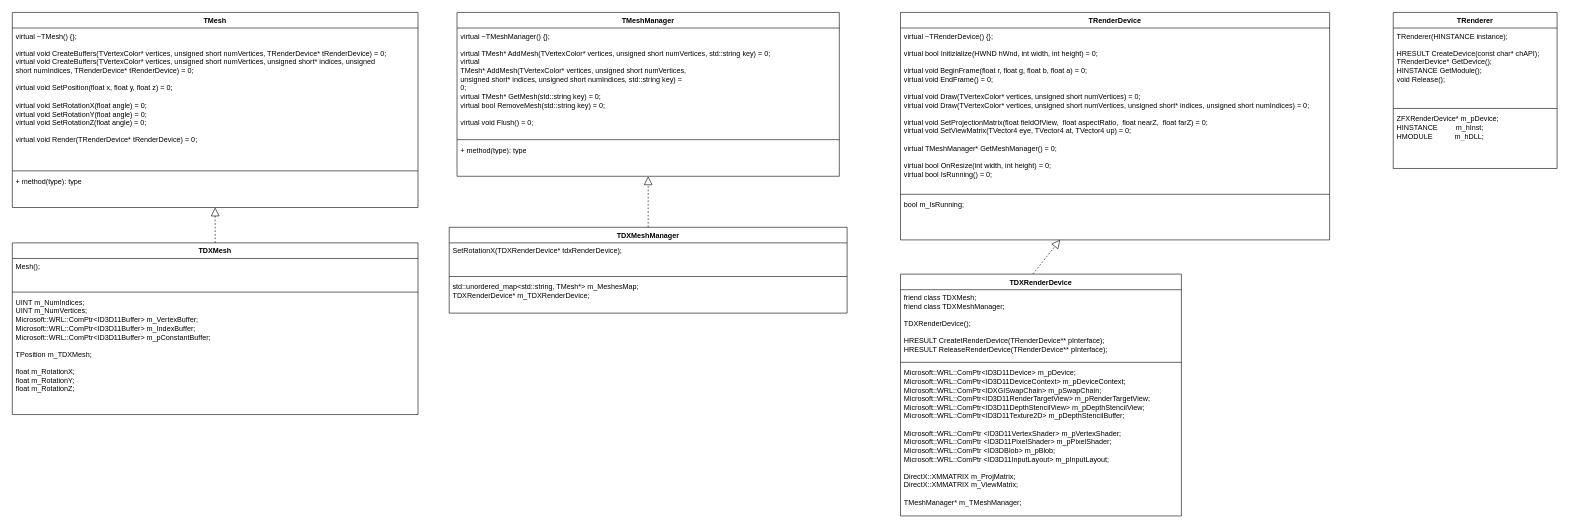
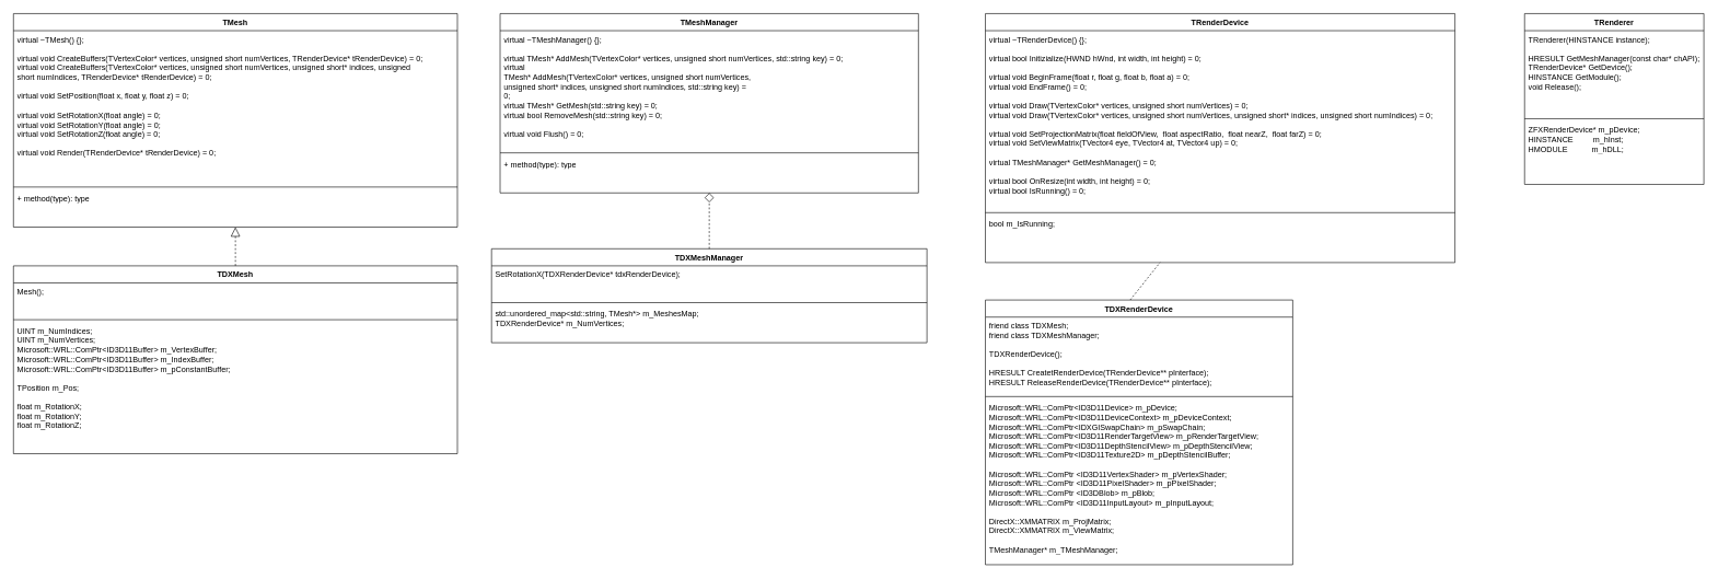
  <mxCell id="0" />
  <mxCell id="1" parent="0" />
  <mxCell id="2" value="TRenderDevice" style="swimlane;fontStyle=1;align=center;verticalAlign=top;childLayout=stackLayout;horizontal=1;startSize=26;horizontalStack=0;resizeParent=1;resizeParentMax=0;resizeLast=0;collapsible=1;marginBottom=0;whiteSpace=wrap;html=1;" parent="1" vertex="1"><mxGeometry x="1500" y="20" width="715" height="379" as="geometry" /></mxCell>
  <mxCell id="3" value="&lt;div&gt;virtual ~TRenderDevice() {};&lt;br&gt;&lt;/div&gt;&lt;div&gt;&lt;br&gt;&lt;/div&gt;&lt;div&gt;virtual bool Initizialize(HWND hWnd, int width, int height) = 0;&lt;/div&gt;&lt;div&gt;&lt;br&gt;&lt;/div&gt;&lt;div&gt;virtual void BeginFrame(float r, float g, float b, float a) = 0;&lt;/div&gt;&lt;div&gt;virtual void EndFrame() = 0;&lt;/div&gt;&lt;div&gt;&lt;br&gt;&lt;/div&gt;&lt;div&gt;virtual void Draw(TVertexColor* vertices, unsigned short numVertices) = 0;&lt;br&gt;&lt;/div&gt;&lt;div&gt;virtual void Draw(TVertexColor* vertices, unsigned short numVertices, unsigned short* indices, unsigned short numIndices) = 0;&lt;br&gt;&lt;/div&gt;&lt;div&gt;&lt;br&gt;&lt;/div&gt;&lt;div&gt;virtual void SetProjectionMatrix(float fieldOfView,&amp;nbsp; float aspectRatio,&amp;nbsp; float nearZ,&amp;nbsp; float farZ) = 0;&lt;/div&gt;&lt;div&gt;virtual void SetViewMatrix(TVector4 eye, TVector4 at, TVector4 up) = 0;&lt;br&gt;&lt;/div&gt;&lt;div&gt;&lt;br&gt;&lt;/div&gt;&lt;div&gt;virtual TMeshManager* GetMeshManager() = 0;&lt;br&gt;&lt;/div&gt;&lt;div&gt;&lt;br&gt;&lt;/div&gt;&lt;div&gt;virtual bool OnResize(int width, int height) = 0;&lt;/div&gt;&lt;div&gt;virtual bool IsRunning() = 0;&lt;/div&gt;&lt;div&gt;&lt;br&gt;&lt;/div&gt;" style="text;strokeColor=none;fillColor=none;align=left;verticalAlign=top;spacingLeft=4;spacingRight=4;overflow=hidden;rotatable=0;points=[[0,0.5],[1,0.5]];portConstraint=eastwest;whiteSpace=wrap;html=1;" parent="2" vertex="1"><mxGeometry y="26" width="715" height="273" as="geometry" /></mxCell>
  <mxCell id="4" value="" style="line;strokeWidth=1;fillColor=none;align=left;verticalAlign=middle;spacingTop=-1;spacingLeft=3;spacingRight=3;rotatable=0;labelPosition=right;points=[];portConstraint=eastwest;strokeColor=inherit;" parent="2" vertex="1"><mxGeometry y="299" width="715" height="8" as="geometry" /></mxCell>
  <mxCell id="5" value="&lt;div&gt;bool m_IsRunning;&lt;br&gt;&lt;/div&gt;" style="text;strokeColor=none;fillColor=none;align=left;verticalAlign=top;spacingLeft=4;spacingRight=4;overflow=hidden;rotatable=0;points=[[0,0.5],[1,0.5]];portConstraint=eastwest;whiteSpace=wrap;html=1;" parent="2" vertex="1"><mxGeometry y="307" width="715" height="72" as="geometry" /></mxCell>
- <mxCell id="6" value="" style="endArrow=block;dashed=1;endFill=0;endSize=12;html=1;rounded=0;entryX=0.372;entryY=0.997;entryDx=0;entryDy=0;entryPerimeter=0;exitX=0.471;exitY=0;exitDx=0;exitDy=0;exitPerimeter=0;" parent="1" source="7" target="5" edge="1"><mxGeometry width="160" relative="1" as="geometry"><mxPoint x="1769" y="478" as="sourcePoint" /><mxPoint x="1950" y="269" as="targetPoint" /></mxGeometry></mxCell>
+ <mxCell id="6" value="" style="endArrow=none;dashed=1;endFill=0;endSize=12;html=1;rounded=0;entryX=0.372;entryY=0.997;entryDx=0;entryDy=0;entryPerimeter=0;exitX=0.471;exitY=0;exitDx=0;exitDy=0;exitPerimeter=0;" parent="1" source="7" target="5" edge="1"><mxGeometry width="160" relative="1" as="geometry"><mxPoint x="1769" y="478" as="sourcePoint" /><mxPoint x="1950" y="269" as="targetPoint" /></mxGeometry></mxCell>
  <mxCell id="7" value="TDXRenderDevice" style="swimlane;fontStyle=1;align=center;verticalAlign=top;childLayout=stackLayout;horizontal=1;startSize=26;horizontalStack=0;resizeParent=1;resizeParentMax=0;resizeLast=0;collapsible=1;marginBottom=0;whiteSpace=wrap;html=1;" parent="1" vertex="1"><mxGeometry x="1500" y="456" width="468" height="403" as="geometry" /></mxCell>
  <mxCell id="8" value="&lt;div&gt;friend class TDXMesh;&lt;/div&gt;&lt;div&gt;friend class TDXMeshManager;&lt;br&gt;&lt;/div&gt;&lt;div&gt;&lt;br&gt;&lt;/div&gt;&lt;div&gt;TDXRenderDevice();&lt;br&gt;&lt;/div&gt;&lt;div&gt;&lt;br&gt;&lt;/div&gt;&lt;div&gt;HRESULT CreatetRenderDevice(TRenderDevice** pInterface);&amp;nbsp;&amp;nbsp;&amp;nbsp;&amp;nbsp;&lt;/div&gt;&lt;div&gt;HRESULT ReleaseRenderDevice(TRenderDevice** pInterface);&lt;br&gt;&lt;br&gt;&lt;/div&gt;" style="text;strokeColor=none;fillColor=none;align=left;verticalAlign=top;spacingLeft=4;spacingRight=4;overflow=hidden;rotatable=0;points=[[0,0.5],[1,0.5]];portConstraint=eastwest;whiteSpace=wrap;html=1;" parent="7" vertex="1"><mxGeometry y="26" width="468" height="117" as="geometry" /></mxCell>
  <mxCell id="9" value="" style="line;strokeWidth=1;fillColor=none;align=left;verticalAlign=middle;spacingTop=-1;spacingLeft=3;spacingRight=3;rotatable=0;labelPosition=right;points=[];portConstraint=eastwest;strokeColor=inherit;" parent="7" vertex="1"><mxGeometry y="143" width="468" height="8" as="geometry" /></mxCell>
  <mxCell id="10" value="&lt;div&gt;Microsoft::WRL::ComPtr&amp;lt;ID3D11Device&amp;gt; m_pDevice; Microsoft::WRL::ComPtr&amp;lt;ID3D11DeviceContext&amp;gt; m_pDeviceContext; Microsoft::WRL::ComPtr&amp;lt;IDXGISwapChain&amp;gt; m_pSwapChain; Microsoft::WRL::ComPtr&amp;lt;ID3D11RenderTargetView&amp;gt; m_pRenderTargetView; Microsoft::WRL::ComPtr&amp;lt;ID3D11DepthStencilView&amp;gt; m_pDepthStencilView; Microsoft::WRL::ComPtr&amp;lt;ID3D11Texture2D&amp;gt; m_pDepthStencilBuffer;&lt;/div&gt;&lt;div&gt;&lt;br&gt;&lt;/div&gt;&lt;div&gt;Microsoft::WRL::ComPtr &amp;lt;ID3D11VertexShader&amp;gt; m_pVertexShader;&lt;br&gt;Microsoft::WRL::ComPtr &amp;lt;ID3D11PixelShader&amp;gt; m_pPixelShader;&lt;br&gt;Microsoft::WRL::ComPtr &amp;lt;ID3DBlob&amp;gt; m_pBlob;&lt;br&gt;Microsoft::WRL::ComPtr &amp;lt;ID3D11InputLayout&amp;gt; m_pInputLayout;&lt;br&gt;&lt;/div&gt;&lt;div&gt;&lt;br&gt;&lt;/div&gt;&lt;div&gt;DirectX::XMMATRIX m_ProjMatrix;&lt;/div&gt;&lt;div&gt;DirectX::XMMATRIX m_ViewMatrix;&lt;br&gt;&lt;/div&gt;&lt;div&gt;&lt;br&gt;&lt;/div&gt;&lt;div&gt;TMeshManager* m_TMeshManager;&lt;br&gt;&lt;/div&gt;" style="text;strokeColor=none;fillColor=none;align=left;verticalAlign=top;spacingLeft=4;spacingRight=4;overflow=hidden;rotatable=0;points=[[0,0.5],[1,0.5]];portConstraint=eastwest;whiteSpace=wrap;html=1;" parent="7" vertex="1"><mxGeometry y="151" width="468" height="252" as="geometry" /></mxCell>
  <mxCell id="11" value="TRenderer" style="swimlane;fontStyle=1;align=center;verticalAlign=top;childLayout=stackLayout;horizontal=1;startSize=26;horizontalStack=0;resizeParent=1;resizeParentMax=0;resizeLast=0;collapsible=1;marginBottom=0;whiteSpace=wrap;html=1;" parent="1" vertex="1"><mxGeometry x="2321" y="20" width="273" height="260" as="geometry" /></mxCell>
- <mxCell id="12" value="&lt;div&gt;TRenderer(HINSTANCE instance);&lt;/div&gt;&lt;div&gt;&lt;br&gt;&lt;/div&gt;&lt;div&gt;HRESULT CreateDevice(const char* chAPI);&lt;/div&gt;&lt;div&gt;TRenderDevice* GetDevice();&lt;/div&gt;&lt;div&gt;HINSTANCE GetModule();&lt;/div&gt;&lt;div&gt;void Release();&lt;br&gt;&lt;/div&gt;" style="text;strokeColor=none;fillColor=none;align=left;verticalAlign=top;spacingLeft=4;spacingRight=4;overflow=hidden;rotatable=0;points=[[0,0.5],[1,0.5]];portConstraint=eastwest;whiteSpace=wrap;html=1;" parent="11" vertex="1"><mxGeometry y="26" width="273" height="130" as="geometry" /></mxCell>
+ <mxCell id="12" value="&lt;div&gt;TRenderer(HINSTANCE instance);&lt;/div&gt;&lt;div&gt;&lt;br&gt;&lt;/div&gt;&lt;div&gt;HRESULT GetMeshManager(const char* chAPI);&lt;/div&gt;&lt;div&gt;TRenderDevice* GetDevice();&lt;/div&gt;&lt;div&gt;HINSTANCE GetModule();&lt;/div&gt;&lt;div&gt;void Release();&lt;br&gt;&lt;/div&gt;" style="text;strokeColor=none;fillColor=none;align=left;verticalAlign=top;spacingLeft=4;spacingRight=4;overflow=hidden;rotatable=0;points=[[0,0.5],[1,0.5]];portConstraint=eastwest;whiteSpace=wrap;html=1;" parent="11" vertex="1"><mxGeometry y="26" width="273" height="130" as="geometry" /></mxCell>
  <mxCell id="13" value="" style="line;strokeWidth=1;fillColor=none;align=left;verticalAlign=middle;spacingTop=-1;spacingLeft=3;spacingRight=3;rotatable=0;labelPosition=right;points=[];portConstraint=eastwest;strokeColor=inherit;" parent="11" vertex="1"><mxGeometry y="156" width="273" height="8" as="geometry" /></mxCell>
  <mxCell id="14" value="ZFXRenderDevice* m_pDevice;&lt;br&gt;HINSTANCE&amp;nbsp;&amp;nbsp;&amp;nbsp;&amp;nbsp;&amp;nbsp;&amp;nbsp;&amp;nbsp;&amp;nbsp; m_hInst;&lt;br&gt;HMODULE&amp;nbsp;&amp;nbsp;&amp;nbsp;&amp;nbsp;&amp;nbsp;&amp;nbsp;&amp;nbsp;&amp;nbsp;&amp;nbsp;&amp;nbsp; m_hDLL;" style="text;strokeColor=none;fillColor=none;align=left;verticalAlign=top;spacingLeft=4;spacingRight=4;overflow=hidden;rotatable=0;points=[[0,0.5],[1,0.5]];portConstraint=eastwest;whiteSpace=wrap;html=1;" parent="11" vertex="1"><mxGeometry y="164" width="273" height="96" as="geometry" /></mxCell>
  <mxCell id="15" value="TDXMesh" style="swimlane;fontStyle=1;align=center;verticalAlign=top;childLayout=stackLayout;horizontal=1;startSize=26;horizontalStack=0;resizeParent=1;resizeParentMax=0;resizeLast=0;collapsible=1;marginBottom=0;whiteSpace=wrap;html=1;" parent="1" vertex="1"><mxGeometry x="20" y="404" width="676" height="286" as="geometry" /></mxCell>
  <mxCell id="16" value="Mesh();" style="text;strokeColor=none;fillColor=none;align=left;verticalAlign=top;spacingLeft=4;spacingRight=4;overflow=hidden;rotatable=0;points=[[0,0.5],[1,0.5]];portConstraint=eastwest;whiteSpace=wrap;html=1;" parent="15" vertex="1"><mxGeometry y="26" width="676" height="52" as="geometry" /></mxCell>
  <mxCell id="17" value="" style="line;strokeWidth=1;fillColor=none;align=left;verticalAlign=middle;spacingTop=-1;spacingLeft=3;spacingRight=3;rotatable=0;labelPosition=right;points=[];portConstraint=eastwest;strokeColor=inherit;" parent="15" vertex="1"><mxGeometry y="78" width="676" height="8" as="geometry" /></mxCell>
- <mxCell id="18" value="&lt;div&gt;UINT m_NumIndices;&lt;br&gt;UINT m_NumVertices;&lt;br&gt;&lt;/div&gt;&lt;div&gt;Microsoft::WRL::ComPtr&amp;lt;ID3D11Buffer&amp;gt; m_VertexBuffer;&lt;/div&gt;&lt;div&gt;Microsoft::WRL::ComPtr&amp;lt;ID3D11Buffer&amp;gt; m_IndexBuffer;&lt;/div&gt;&lt;div&gt;Microsoft::WRL::ComPtr&amp;lt;ID3D11Buffer&amp;gt; m_pConstantBuffer;&lt;br&gt;&lt;/div&gt;&lt;div&gt;&lt;br&gt;&lt;/div&gt;&lt;div&gt;TPosition m_TDXMesh;&lt;br&gt;&lt;/div&gt;&lt;div&gt;&lt;br&gt;&lt;/div&gt;&lt;div&gt;float m_RotationX;&lt;/div&gt;&lt;div&gt;float m_RotationY;&lt;/div&gt;&lt;div&gt;float m_RotationZ;&lt;/div&gt;" style="text;strokeColor=none;fillColor=none;align=left;verticalAlign=top;spacingLeft=4;spacingRight=4;overflow=hidden;rotatable=0;points=[[0,0.5],[1,0.5]];portConstraint=eastwest;whiteSpace=wrap;html=1;" parent="15" vertex="1"><mxGeometry y="86" width="676" height="200" as="geometry" /></mxCell>
+ <mxCell id="18" value="&lt;div&gt;UINT m_NumIndices;&lt;br&gt;UINT m_NumVertices;&lt;br&gt;&lt;/div&gt;&lt;div&gt;Microsoft::WRL::ComPtr&amp;lt;ID3D11Buffer&amp;gt; m_VertexBuffer;&lt;/div&gt;&lt;div&gt;Microsoft::WRL::ComPtr&amp;lt;ID3D11Buffer&amp;gt; m_IndexBuffer;&lt;/div&gt;&lt;div&gt;Microsoft::WRL::ComPtr&amp;lt;ID3D11Buffer&amp;gt; m_pConstantBuffer;&lt;br&gt;&lt;/div&gt;&lt;div&gt;&lt;br&gt;&lt;/div&gt;&lt;div&gt;TPosition m_Pos;&lt;br&gt;&lt;/div&gt;&lt;div&gt;&lt;br&gt;&lt;/div&gt;&lt;div&gt;float m_RotationX;&lt;/div&gt;&lt;div&gt;float m_RotationY;&lt;/div&gt;&lt;div&gt;float m_RotationZ;&lt;/div&gt;" style="text;strokeColor=none;fillColor=none;align=left;verticalAlign=top;spacingLeft=4;spacingRight=4;overflow=hidden;rotatable=0;points=[[0,0.5],[1,0.5]];portConstraint=eastwest;whiteSpace=wrap;html=1;" parent="15" vertex="1"><mxGeometry y="86" width="676" height="200" as="geometry" /></mxCell>
  <mxCell id="19" value="TDXMeshManager" style="swimlane;fontStyle=1;align=center;verticalAlign=top;childLayout=stackLayout;horizontal=1;startSize=26;horizontalStack=0;resizeParent=1;resizeParentMax=0;resizeLast=0;collapsible=1;marginBottom=0;whiteSpace=wrap;html=1;" parent="1" vertex="1"><mxGeometry x="748" y="378" width="663" height="143" as="geometry" /></mxCell>
  <mxCell id="20" value="SetRotationX(TDXRenderDevice* tdxRenderDevice);&lt;div&gt;&lt;br/&gt;&lt;/div&gt;" style="text;strokeColor=none;fillColor=none;align=left;verticalAlign=top;spacingLeft=4;spacingRight=4;overflow=hidden;rotatable=0;points=[[0,0.5],[1,0.5]];portConstraint=eastwest;whiteSpace=wrap;html=1;" parent="19" vertex="1"><mxGeometry y="26" width="663" height="52" as="geometry" /></mxCell>
  <mxCell id="21" value="" style="line;strokeWidth=1;fillColor=none;align=left;verticalAlign=middle;spacingTop=-1;spacingLeft=3;spacingRight=3;rotatable=0;labelPosition=right;points=[];portConstraint=eastwest;strokeColor=inherit;" parent="19" vertex="1"><mxGeometry y="78" width="663" height="8" as="geometry" /></mxCell>
- <mxCell id="22" value="&lt;div&gt;std::unordered_map&amp;lt;std::string, TMesh*&amp;gt; m_MeshesMap;&lt;/div&gt;&lt;div&gt;TDXRenderDevice* m_TDXRenderDevice;&lt;br&gt;&lt;/div&gt;" style="text;strokeColor=none;fillColor=none;align=left;verticalAlign=top;spacingLeft=4;spacingRight=4;overflow=hidden;rotatable=0;points=[[0,0.5],[1,0.5]];portConstraint=eastwest;whiteSpace=wrap;html=1;" parent="19" vertex="1"><mxGeometry y="86" width="663" height="57" as="geometry" /></mxCell>
+ <mxCell id="22" value="&lt;div&gt;std::unordered_map&amp;lt;std::string, TMesh*&amp;gt; m_MeshesMap;&lt;/div&gt;&lt;div&gt;TDXRenderDevice* m_NumVertices;&lt;br&gt;&lt;/div&gt;" style="text;strokeColor=none;fillColor=none;align=left;verticalAlign=top;spacingLeft=4;spacingRight=4;overflow=hidden;rotatable=0;points=[[0,0.5],[1,0.5]];portConstraint=eastwest;whiteSpace=wrap;html=1;" parent="19" vertex="1"><mxGeometry y="86" width="663" height="57" as="geometry" /></mxCell>
  <mxCell id="23" value="TMesh" style="swimlane;fontStyle=1;align=center;verticalAlign=top;childLayout=stackLayout;horizontal=1;startSize=26;horizontalStack=0;resizeParent=1;resizeParentMax=0;resizeLast=0;collapsible=1;marginBottom=0;whiteSpace=wrap;html=1;" parent="1" vertex="1"><mxGeometry x="20" y="20" width="676" height="325" as="geometry" /></mxCell>
  <mxCell id="24" value="&lt;div&gt;virtual ~TMesh() {};&lt;/div&gt;&lt;div&gt;&lt;br&gt;&lt;/div&gt;&lt;div&gt;virtual void CreateBuffers(TVertexColor* vertices, unsigned short numVertices, TRenderDevice* tRenderDevice) = 0;&lt;br&gt;&lt;/div&gt;&lt;div&gt;virtual void CreateBuffers(TVertexColor* vertices, unsigned short numVertices, unsigned short* indices, unsigned&lt;br&gt; short numIndices, TRenderDevice* tRenderDevice) = 0;&lt;/div&gt;&lt;div&gt;&lt;br&gt;&lt;/div&gt;&lt;div&gt;virtual void SetPosition(float x, float y, float z) = 0;&lt;/div&gt;&lt;div&gt;&lt;br&gt;&lt;/div&gt;&lt;div&gt;virtual void SetRotationX(float angle) = 0;&lt;/div&gt;&lt;div&gt;virtual void SetRotationY(float angle) = 0;&lt;/div&gt;&lt;div&gt;virtual void SetRotationZ(float angle) = 0;&lt;/div&gt;&lt;div&gt;&lt;br&gt;&lt;/div&gt;&lt;div&gt;virtual void Render(TRenderDevice* tRenderDevice) = 0;&lt;br&gt;&lt;/div&gt;" style="text;strokeColor=none;fillColor=none;align=left;verticalAlign=top;spacingLeft=4;spacingRight=4;overflow=hidden;rotatable=0;points=[[0,0.5],[1,0.5]];portConstraint=eastwest;whiteSpace=wrap;html=1;" parent="23" vertex="1"><mxGeometry y="26" width="676" height="234" as="geometry" /></mxCell>
  <mxCell id="25" value="" style="line;strokeWidth=1;fillColor=none;align=left;verticalAlign=middle;spacingTop=-1;spacingLeft=3;spacingRight=3;rotatable=0;labelPosition=right;points=[];portConstraint=eastwest;strokeColor=inherit;" parent="23" vertex="1"><mxGeometry y="260" width="676" height="8" as="geometry" /></mxCell>
  <mxCell id="26" value="+ method(type): type" style="text;strokeColor=none;fillColor=none;align=left;verticalAlign=top;spacingLeft=4;spacingRight=4;overflow=hidden;rotatable=0;points=[[0,0.5],[1,0.5]];portConstraint=eastwest;whiteSpace=wrap;html=1;" parent="23" vertex="1"><mxGeometry y="268" width="676" height="57" as="geometry" /></mxCell>
  <mxCell id="27" value="TMeshManager" style="swimlane;fontStyle=1;align=center;verticalAlign=top;childLayout=stackLayout;horizontal=1;startSize=26;horizontalStack=0;resizeParent=1;resizeParentMax=0;resizeLast=0;collapsible=1;marginBottom=0;whiteSpace=wrap;html=1;" parent="1" vertex="1"><mxGeometry x="761" y="20" width="637" height="273" as="geometry" /></mxCell>
  <mxCell id="28" value="&lt;div&gt;virtual ~TMeshManager() {};&lt;br&gt;&lt;/div&gt;&lt;div&gt;&lt;br&gt;&lt;/div&gt;&lt;div&gt;&lt;div&gt;virtual TMesh* AddMesh(TVertexColor* vertices, unsigned short numVertices, std::string key) = 0;&lt;/div&gt;&lt;/div&gt;&lt;div&gt;virtual&lt;br/&gt; TMesh* AddMesh(TVertexColor* vertices, unsigned short numVertices, &lt;br/&gt;unsigned short* indices, unsigned short numIndices, std::string key) = &lt;br/&gt;0;&lt;/div&gt;&lt;div&gt;virtual TMesh* GetMesh(std::string key) = 0;&lt;/div&gt;&lt;div&gt;virtual bool RemoveMesh(std::string key) = 0;&lt;/div&gt;&lt;div&gt;&lt;br&gt;&lt;/div&gt;&lt;div&gt;virtual void Flush() = 0;&lt;br&gt;&lt;/div&gt;" style="text;strokeColor=none;fillColor=none;align=left;verticalAlign=top;spacingLeft=4;spacingRight=4;overflow=hidden;rotatable=0;points=[[0,0.5],[1,0.5]];portConstraint=eastwest;whiteSpace=wrap;html=1;" parent="27" vertex="1"><mxGeometry y="26" width="637" height="182" as="geometry" /></mxCell>
  <mxCell id="29" value="" style="line;strokeWidth=1;fillColor=none;align=left;verticalAlign=middle;spacingTop=-1;spacingLeft=3;spacingRight=3;rotatable=0;labelPosition=right;points=[];portConstraint=eastwest;strokeColor=inherit;" parent="27" vertex="1"><mxGeometry y="208" width="637" height="8" as="geometry" /></mxCell>
  <mxCell id="30" value="+ method(type): type" style="text;strokeColor=none;fillColor=none;align=left;verticalAlign=top;spacingLeft=4;spacingRight=4;overflow=hidden;rotatable=0;points=[[0,0.5],[1,0.5]];portConstraint=eastwest;whiteSpace=wrap;html=1;" parent="27" vertex="1"><mxGeometry y="216" width="637" height="57" as="geometry" /></mxCell>
  <mxCell id="31" value="" style="endArrow=block;dashed=1;endFill=0;endSize=12;html=1;rounded=0;exitX=0.5;exitY=0;exitDx=0;exitDy=0;" parent="1" source="15" target="26" edge="1"><mxGeometry width="160" relative="1" as="geometry"><mxPoint x="579" y="313" as="sourcePoint" /><mxPoint x="739" y="313" as="targetPoint" /></mxGeometry></mxCell>
- <mxCell id="32" value="" style="endArrow=block;dashed=1;endFill=0;endSize=12;html=1;rounded=0;exitX=0.5;exitY=0;exitDx=0;exitDy=0;entryX=0.5;entryY=1;entryDx=0;entryDy=0;" parent="1" source="19" target="27" edge="1"><mxGeometry width="160" relative="1" as="geometry"><mxPoint x="579" y="313" as="sourcePoint" /><mxPoint x="891" y="326" as="targetPoint" /></mxGeometry></mxCell>
+ <mxCell id="32" value="" style="endArrow=diamond;dashed=1;endFill=0;endSize=12;html=1;rounded=0;exitX=0.5;exitY=0;exitDx=0;exitDy=0;entryX=0.5;entryY=1;entryDx=0;entryDy=0;" parent="1" source="19" target="27" edge="1"><mxGeometry width="160" relative="1" as="geometry"><mxPoint x="579" y="313" as="sourcePoint" /><mxPoint x="891" y="326" as="targetPoint" /></mxGeometry></mxCell>
